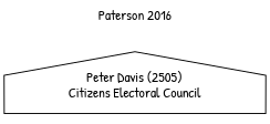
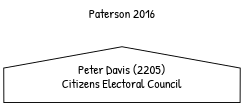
  digraph {
    label="Paterson 2016"
    labelloc=t
    mclimit=2
    fontname="Patrick Hand"
-   n1 [label="Peter Davis (2505)\nCitizens Electoral Council" shape=house fontname="Patrick Hand"]
+   n1 [label="Peter Davis (2205)\nCitizens Electoral Council" shape=house fontname="Patrick Hand"]
  }
